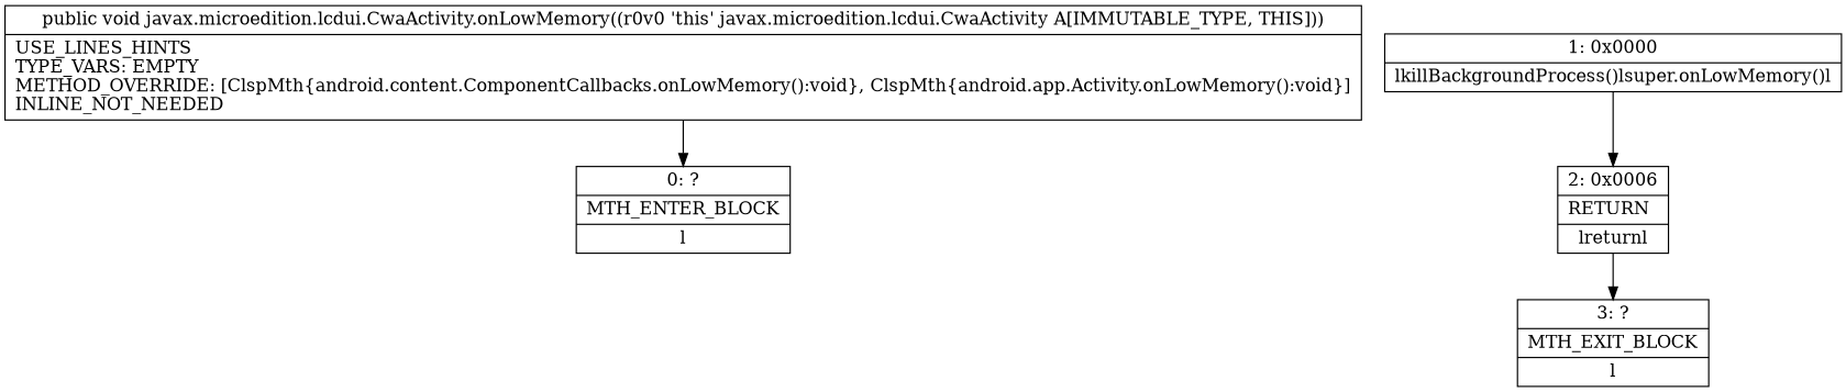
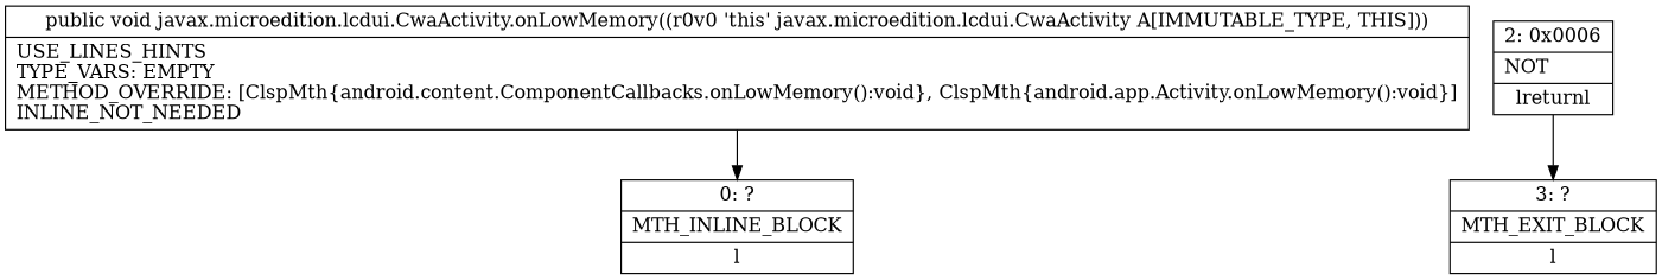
  digraph {
    node [shape=record]
-   n1 [label="{0\:\ ?|MTH_ENTER_BLOCK\l|l}"]
-   n2 [label="{1\:\ 0x0000|lkillBackgroundProcess()lsuper.onLowMemory()l}"]
-   n3 [label="{2\:\ 0x0006|RETURN\l|lreturnl}"]
+   n1 [label="{0\:\ ?|MTH_INLINE_BLOCK\l|l}"]
+   n3 [label="{2\:\ 0x0006|NOT\l|lreturnl}"]
    n4 [label="{3\:\ ?|MTH_EXIT_BLOCK\l|l}"]
    n5 [label="{public void javax.microedition.lcdui.CwaActivity.onLowMemory((r0v0 'this' javax.microedition.lcdui.CwaActivity A[IMMUTABLE_TYPE, THIS]))  | USE_LINES_HINTS\lTYPE_VARS: EMPTY\lMETHOD_OVERRIDE: [ClspMth\{android.content.ComponentCallbacks.onLowMemory():void\}, ClspMth\{android.app.Activity.onLowMemory():void\}]\lINLINE_NOT_NEEDED\l}"]
-   n2 -> n3
    n3 -> n4
    n5 -> n1
  }
